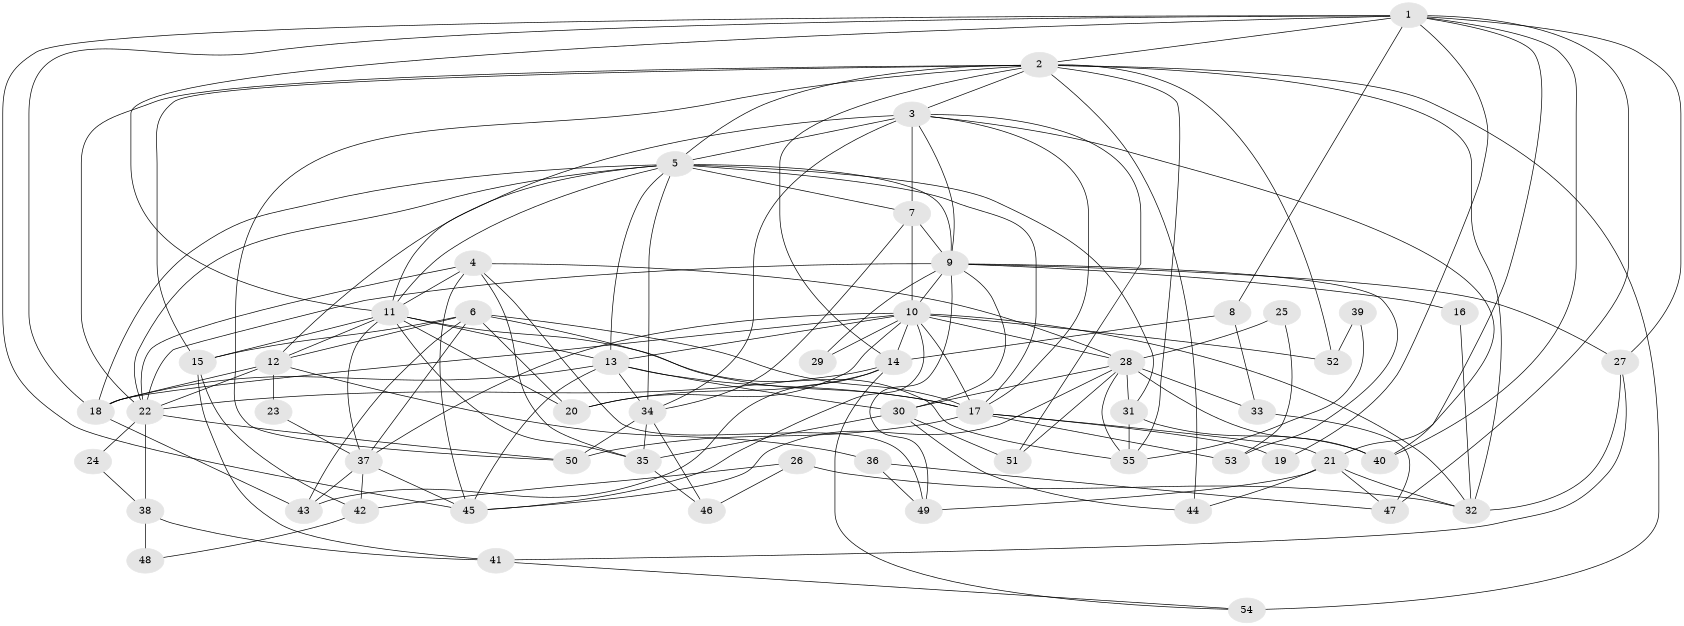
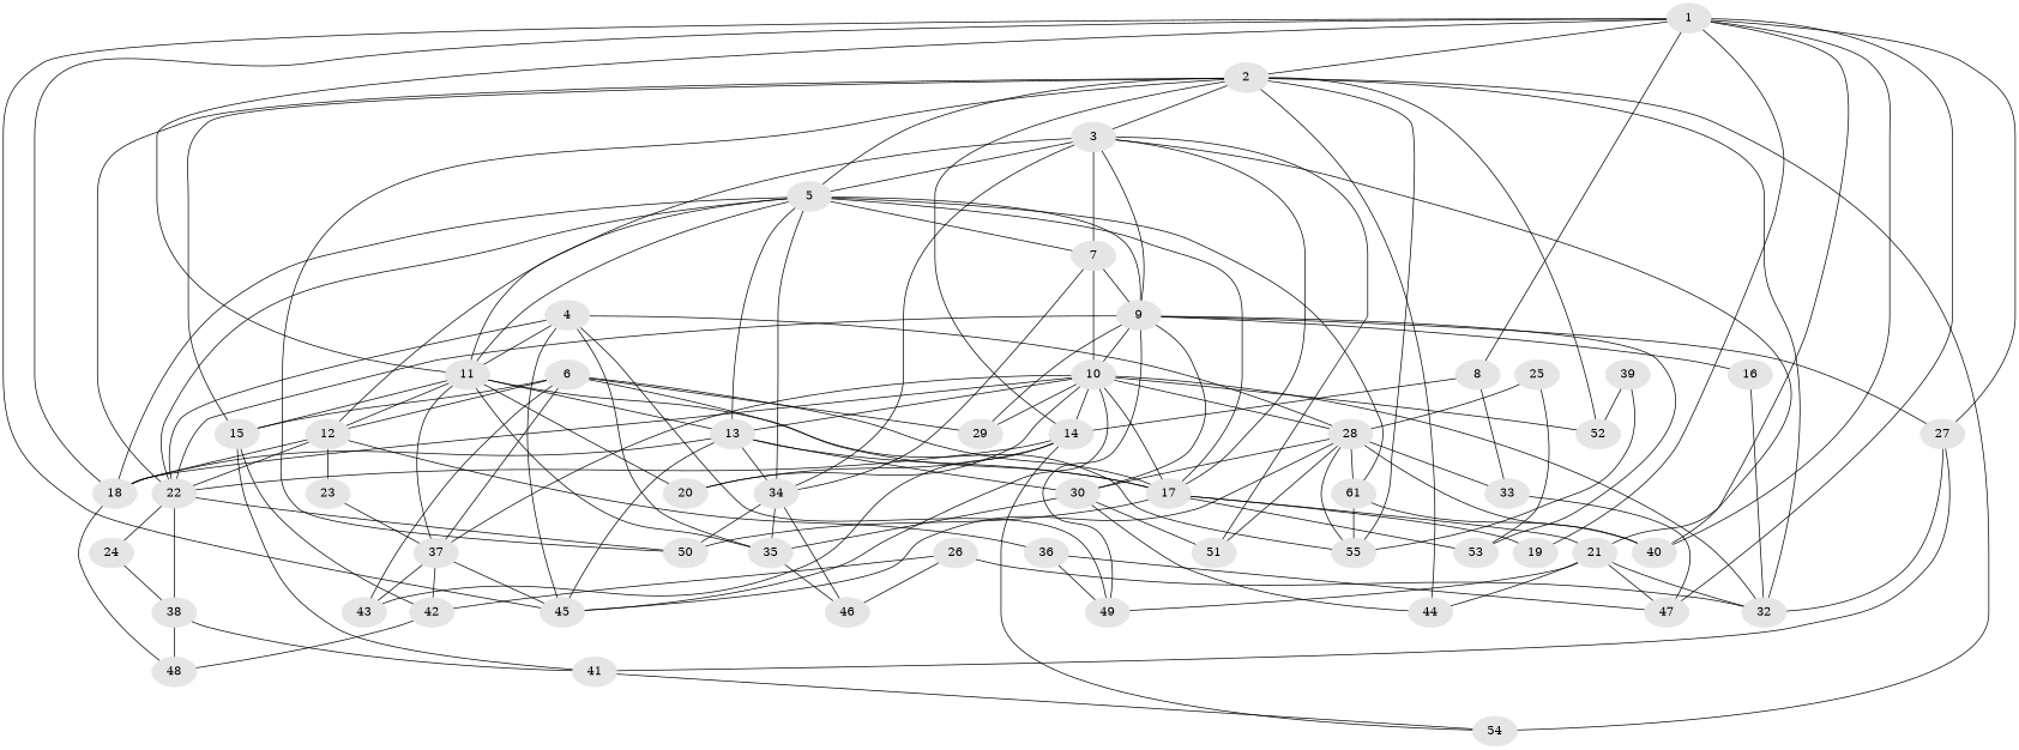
  graph {
    node [color=gray90 style=filled]
    edge [weight=1.0]
    1
    2
    8
    11
    18
    19
    21
    27
    40
    45
    47
    3
    5
    14
    15
    22
    32
    44
    50
    52
    54
    55
    33
    17
    35
    12
    13
    20
    37
    48
    49
    41
    7
    9
    34
    51
-   31
+   31 [label=61]
    43
    42
    24
    38
    10
    16
    29
    30
    53
    46
    4
    28
    23
    36
    6
    25
    26
    39
    1 -- 2
    1 -- 8
    1 -- 11
    1 -- 18
    1 -- 19
    1 -- 21
    1 -- 27
    1 -- 40
    1 -- 45
    1 -- 47
    2 -- 3
    2 -- 5
    2 -- 14
    2 -- 15 [weight=2.0]
    2 -- 22
    2 -- 32
    2 -- 44
    2 -- 50
    2 -- 52
    2 -- 54 [weight=2.0]
    2 -- 55
    8 -- 14
    8 -- 33
    11 -- 15
    11 -- 17
    11 -- 35
    11 -- 12 [weight=2.0]
    11 -- 13 [weight=2.0]
    11 -- 20
    11 -- 37
-   18 -- 43
+   18 -- 48
    21 -- 47
    21 -- 32
    21 -- 44
    21 -- 49
    27 -- 32
    27 -- 41
    3 -- 11
    3 -- 40
    3 -- 5 [weight=2.0]
    3 -- 17
    3 -- 7 [weight=2.0]
    3 -- 9
    3 -- 34
    3 -- 51
    5 -- 11
    5 -- 18
    5 -- 22
    5 -- 17
    5 -- 12 [weight=2.0]
    5 -- 13
    5 -- 7
    5 -- 9
    5 -- 34 [weight=2.0]
    5 -- 31 [weight=2.0]
    14 -- 22
    14 -- 54
    14 -- 20
    14 -- 43
    15 -- 41
    15 -- 42
    22 -- 50 [weight=2.0]
    22 -- 24
    22 -- 38
    33 -- 47
    17 -- 19
    17 -- 21
    17 -- 50
    17 -- 53
    35 -- 46
    12 -- 18
    12 -- 22
    12 -- 23
    12 -- 36
    13 -- 18
    13 -- 45
    13 -- 17
    13 -- 34
    13 -- 30
    37 -- 45
    37 -- 43
    37 -- 42
    41 -- 54
    7 -- 9 [weight=2.0]
    7 -- 34
    7 -- 10
    9 -- 27
    9 -- 22
    9 -- 49
    9 -- 10
    9 -- 16
    9 -- 29 [weight=2.0]
    9 -- 30
    9 -- 53
    34 -- 50
    34 -- 35
    34 -- 46
    31 -- 40
    31 -- 55
    42 -- 48
    24 -- 38
    38 -- 48
    38 -- 41
    10 -- 18
    10 -- 45
    10 -- 14
    10 -- 32
    10 -- 52
    10 -- 17
    10 -- 13
    10 -- 20
    10 -- 37
    10 -- 29
    10 -- 28
    16 -- 32
    30 -- 44
    30 -- 35
    30 -- 51
    4 -- 11
    4 -- 45
    4 -- 22
    4 -- 35
    4 -- 49
    4 -- 28
    28 -- 40
    28 -- 45
    28 -- 55
    28 -- 33
    28 -- 51
    28 -- 31
    28 -- 30
    23 -- 37
    36 -- 47
    36 -- 49
    6 -- 15
    6 -- 55
    6 -- 17
    6 -- 12
-   6 -- 20
+   6 -- 29
    6 -- 37
    6 -- 43
    25 -- 53
    25 -- 28
    26 -- 32
    26 -- 42
    26 -- 46
    39 -- 52
    39 -- 55
  }
